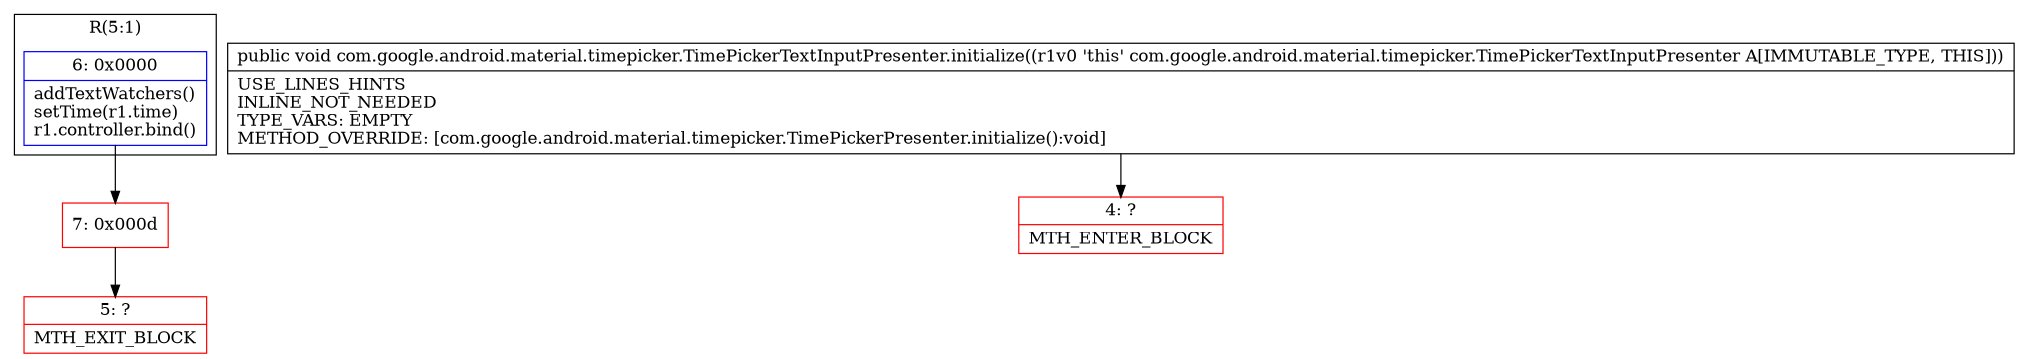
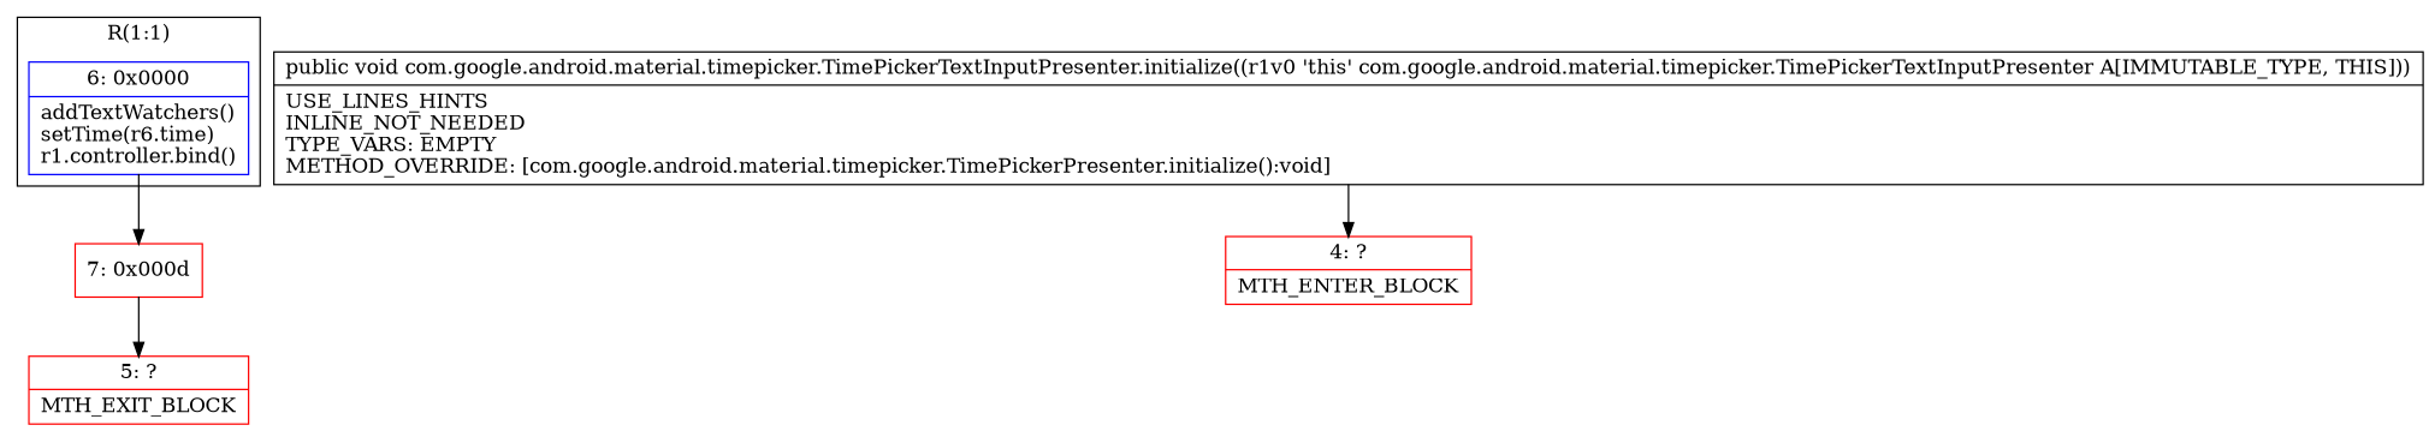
  digraph {
    node [color=red shape=record]
-   n1 [color=blue label="{6\:\ 0x0000|addTextWatchers()\lsetTime(r1.time)\lr1.controller.bind()\l}"]
+   n1 [color=blue label="{6\:\ 0x0000|addTextWatchers()\lsetTime(r6.time)\lr1.controller.bind()\l}"]
    n2 [label="{7\:\ 0x000d}"]
    n3 [label="{5\:\ ?|MTH_EXIT_BLOCK\l}"]
    n4 [label="{4\:\ ?|MTH_ENTER_BLOCK\l}"]
    n5 [label="{public void com.google.android.material.timepicker.TimePickerTextInputPresenter.initialize((r1v0 'this' com.google.android.material.timepicker.TimePickerTextInputPresenter A[IMMUTABLE_TYPE, THIS]))  | USE_LINES_HINTS\lINLINE_NOT_NEEDED\lTYPE_VARS: EMPTY\lMETHOD_OVERRIDE: [com.google.android.material.timepicker.TimePickerPresenter.initialize():void]\l}" color=""]
    subgraph cluster_1 {
-     label="R(5:1)"
+     label="R(1:1)"
      n1
    }
    n1 -> n2
    n2 -> n3
    n5 -> n4
  }
